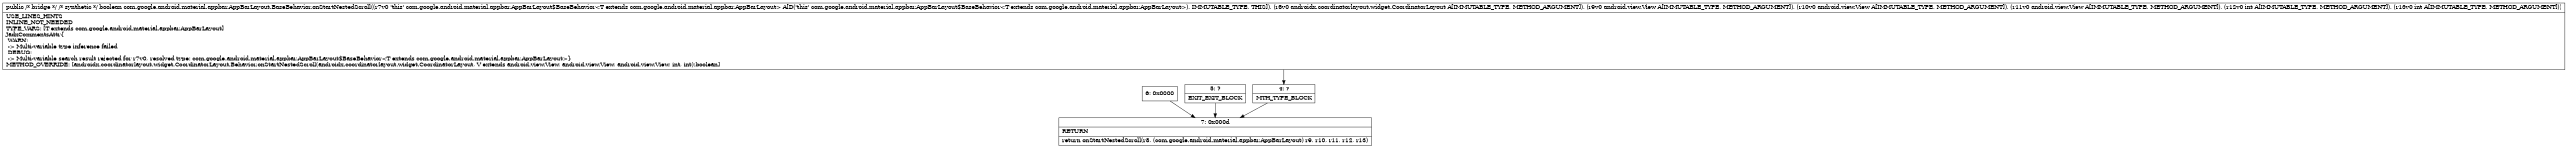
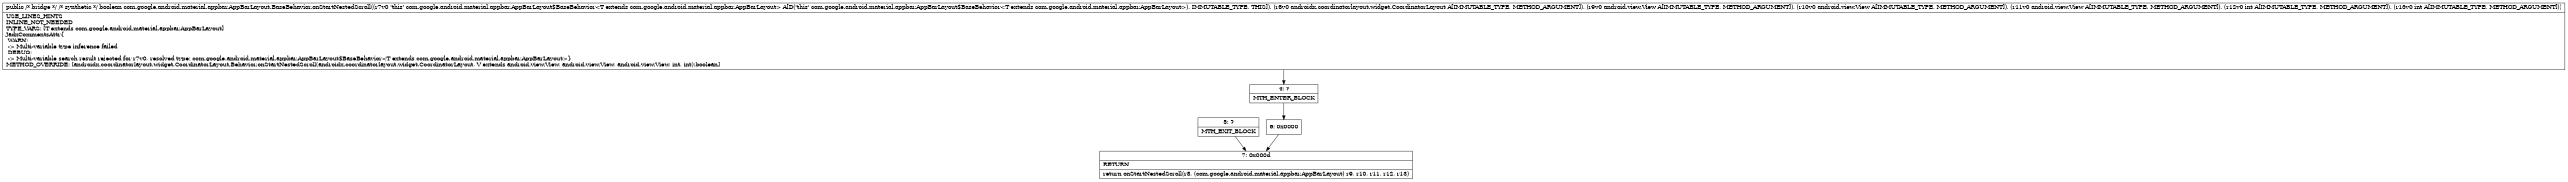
  digraph {
    node [shape=record]
-   n1 [label="{4\:\ ?|MTH_TYPE_BLOCK\l}"]
+   n1 [label="{4\:\ ?|MTH_ENTER_BLOCK\l}"]
    n2 [label="{6\:\ 0x0000}"]
    n3 [label="{7\:\ 0x000d|RETURN\l|return onStartNestedScroll(r8, (com.google.android.material.appbar.AppBarLayout) r9, r10, r11, r12, r13)\l}"]
-   n4 [label="{5\:\ ?|EXIT_EXIT_BLOCK\l}"]
+   n4 [label="{5\:\ ?|MTH_EXIT_BLOCK\l}"]
    n5 [label="{public \/* bridge *\/ \/* synthetic *\/ boolean com.google.android.material.appbar.AppBarLayout.BaseBehavior.onStartNestedScroll((r7v0 'this' com.google.android.material.appbar.AppBarLayout$BaseBehavior\<T extends com.google.android.material.appbar.AppBarLayout\> A[D('this' com.google.android.material.appbar.AppBarLayout$BaseBehavior\<T extends com.google.android.material.appbar.AppBarLayout\>), IMMUTABLE_TYPE, THIS]), (r8v0 androidx.coordinatorlayout.widget.CoordinatorLayout A[IMMUTABLE_TYPE, METHOD_ARGUMENT]), (r9v0 android.view.View A[IMMUTABLE_TYPE, METHOD_ARGUMENT]), (r10v0 android.view.View A[IMMUTABLE_TYPE, METHOD_ARGUMENT]), (r11v0 android.view.View A[IMMUTABLE_TYPE, METHOD_ARGUMENT]), (r12v0 int A[IMMUTABLE_TYPE, METHOD_ARGUMENT]), (r13v0 int A[IMMUTABLE_TYPE, METHOD_ARGUMENT]))  | USE_LINES_HINTS\lINLINE_NOT_NEEDED\lTYPE_VARS: [T extends com.google.android.material.appbar.AppBarLayout]\lJadxCommentsAttr\{\l WARN: \l \-\> Multi\-variable type inference failed\l DEBUG: \l \-\> Multi\-variable search result rejected for r7v0, resolved type: com.google.android.material.appbar.AppBarLayout$BaseBehavior\<T extends com.google.android.material.appbar.AppBarLayout\>\}\lMETHOD_OVERRIDE: [androidx.coordinatorlayout.widget.CoordinatorLayout.Behavior.onStartNestedScroll(androidx.coordinatorlayout.widget.CoordinatorLayout, V extends android.view.View, android.view.View, android.view.View, int, int):boolean]\l}"]
-   n1 -> n3
+   n1 -> n2
    n2 -> n3
    n4 -> n3
    n5 -> n1
  }
